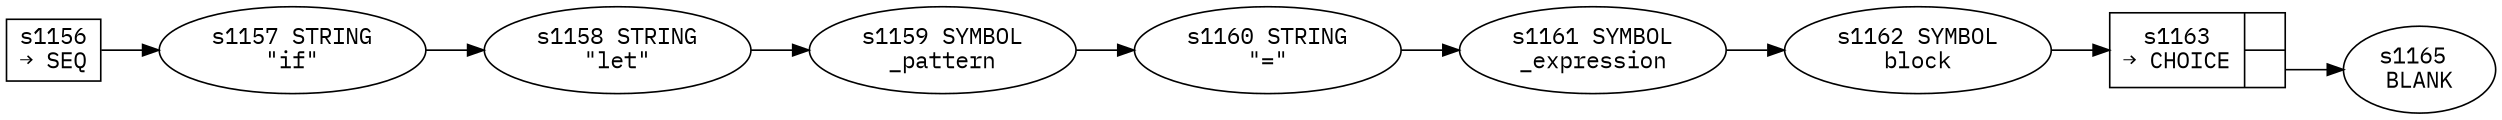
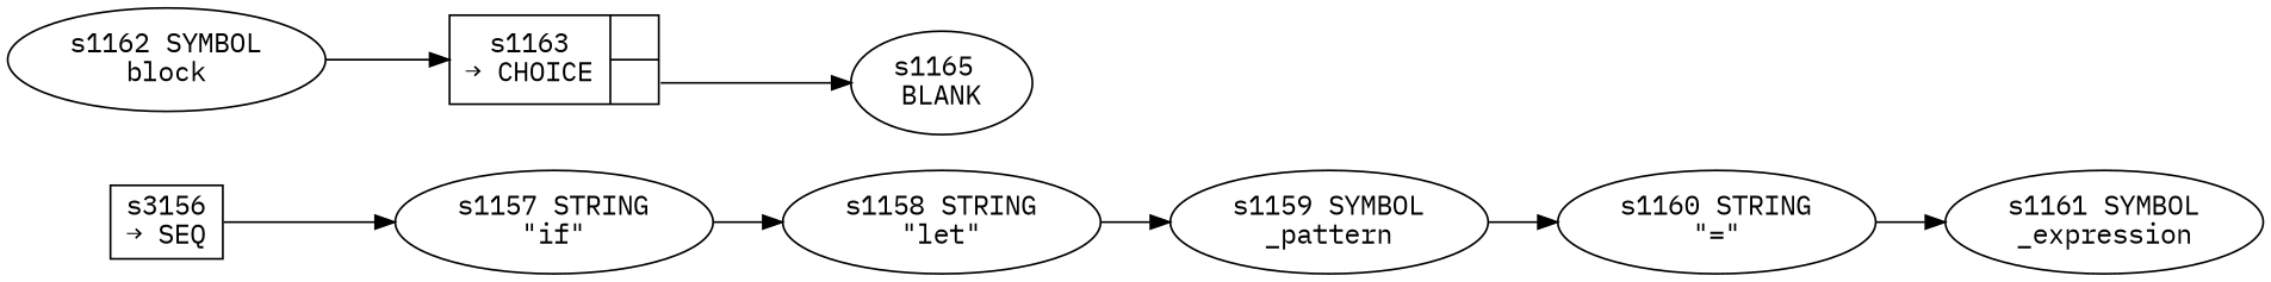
  digraph {
    fontname="IBM Plex Mono"
    rankdir=LR
    node [fontname="IBM Plex Mono"]
    edge [fontname="IBM Plex Mono"]
-   n1 [fixedsize=false label="s1156\n&rarr; SEQ" peripheries=1 shape=record]
+   n1 [fixedsize=false label="s3156\n&rarr; SEQ" peripheries=1 shape=record]
    n2 [label="s1157 STRING\n\"if\""]
    n3 [label="s1158 STRING\n\"let\""]
    n4 [label="s1159 SYMBOL\n_pattern"]
    n5 [label="s1160 STRING\n\"=\""]
    n6 [label="s1161 SYMBOL\n_expression"]
    n7 [label="s1162 SYMBOL\nblock"]
    n8 [fixedsize=false label="{s1163\n&rarr; CHOICE|{<p0>|<p1>}}" peripheries=1 shape=record]
    n9 [label="s1165 \nBLANK"]
    n1 -> n2
    n2 -> n3
    n3 -> n4
    n4 -> n5
    n5 -> n6
-   n6 -> n7
    n7 -> n8
    n8 -> n9 [tailport=p1]
  }
